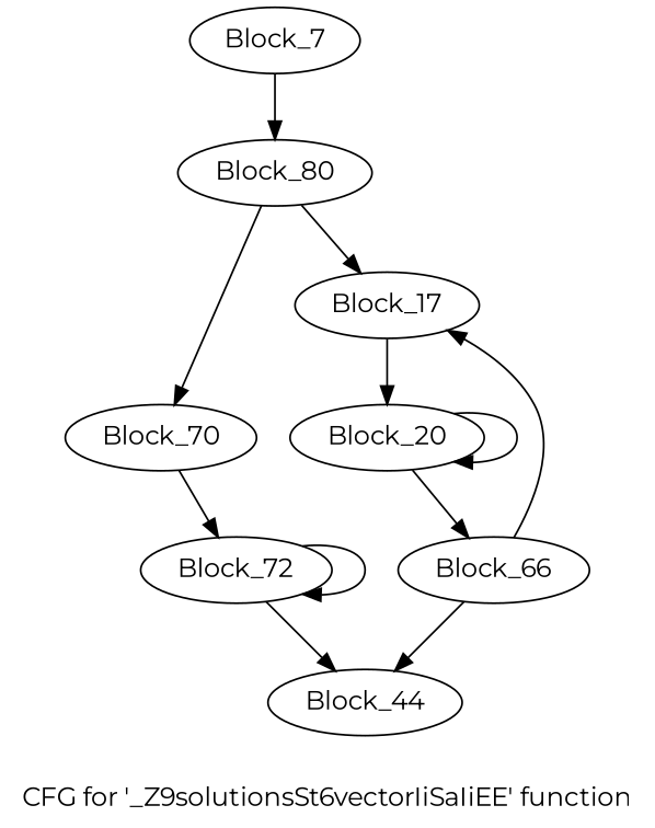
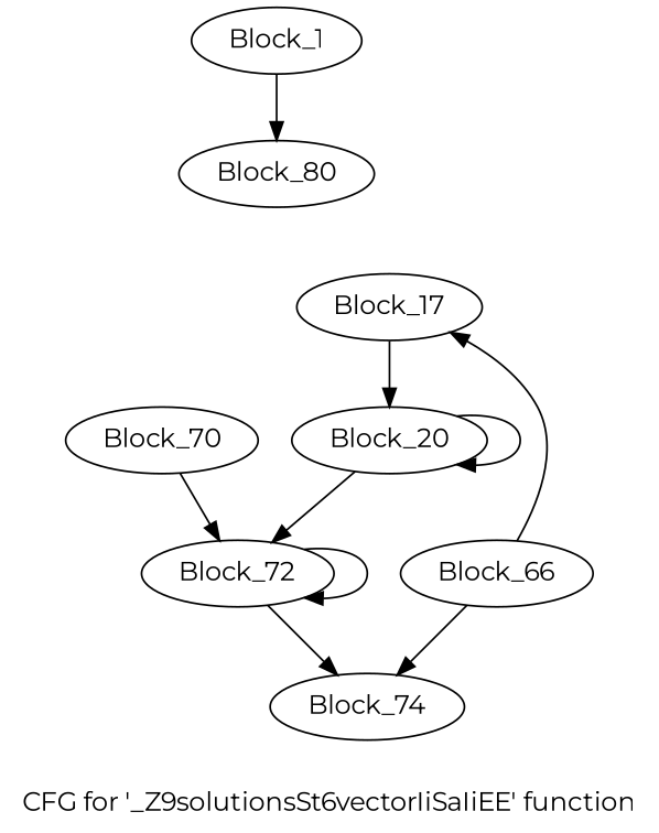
  digraph {
    fontname=Montserrat
    label="CFG for '_Z9solutionsSt6vectorIiSaIiEE' function"
    node [fontname=Montserrat]
    edge [fontname=Montserrat tailport=s0]
-   n1 [label=Block_7]
+   n1 [label=Block_1]
    n2 [label=Block_80]
-   n3 [label=Block_44]
+   n3 [label=Block_74]
    n4 [label=Block_70]
    n5 [label=Block_17]
    n6 [label=Block_72]
    n7 [label=Block_20]
    n8 [label=Block_66]
    n1 -> n2 [tailport=s1]
-   n2 -> n4
-   n2 -> n5 [tailport=s1]
    n4 -> n6
    n5 -> n7
    n6 -> n3
    n6 -> n6 [tailport=s1]
    n7 -> n7 [tailport=s1]
-   n7 -> n8
+   n7 -> n6
    n8 -> n3
    n8 -> n5 [tailport=s1]
  }
